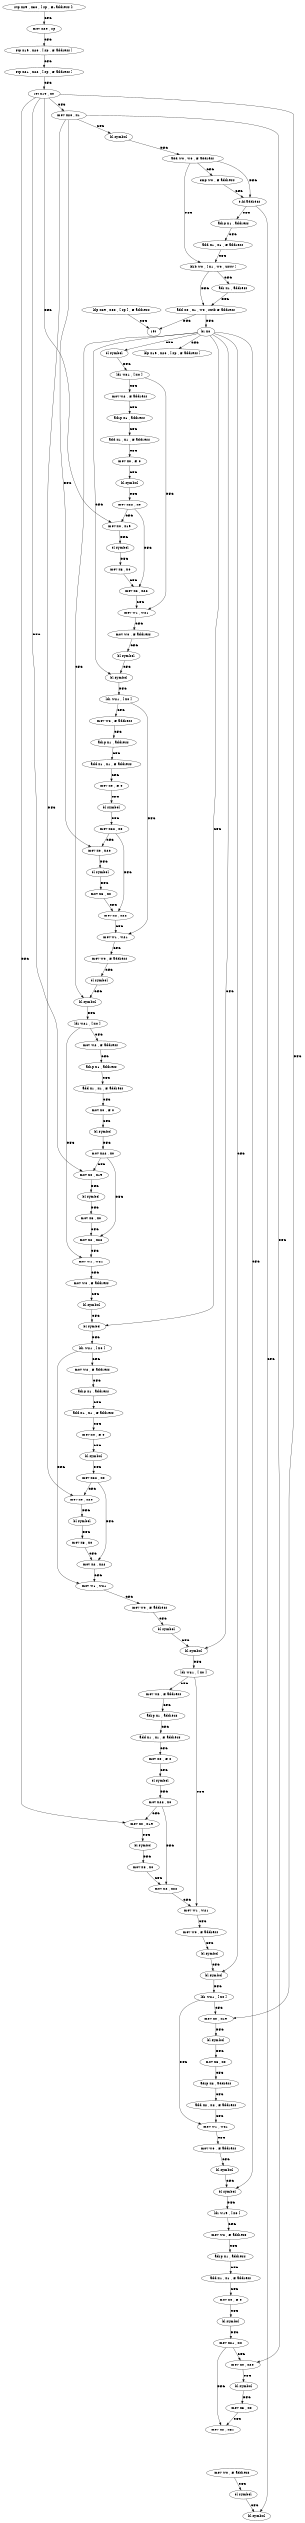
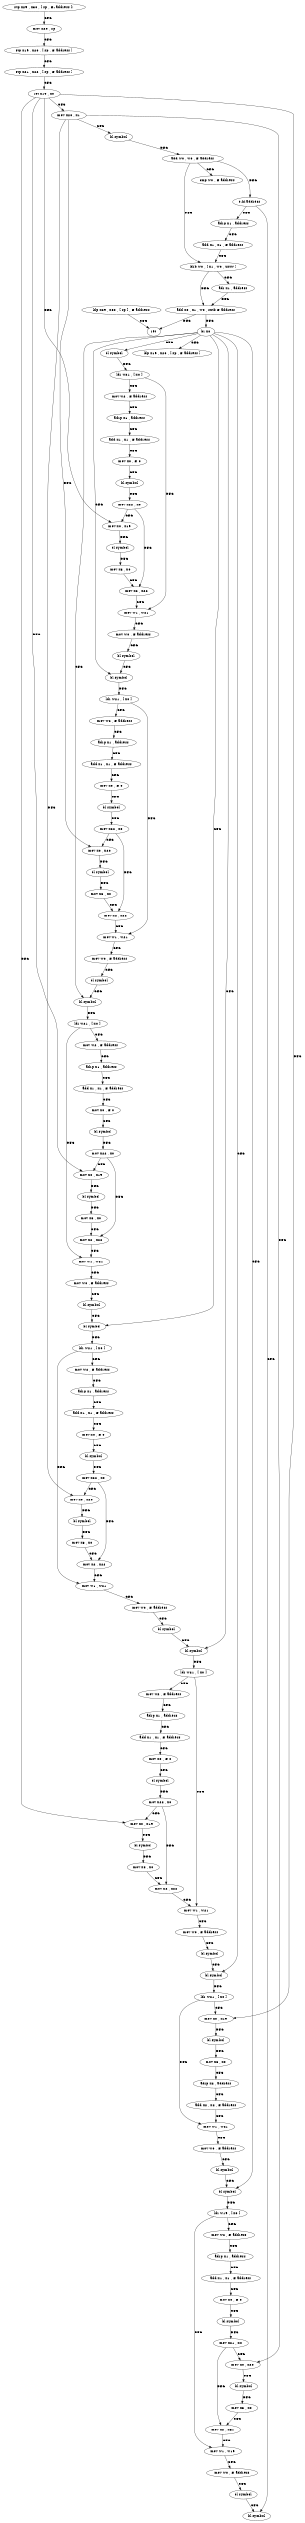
  digraph {
    n1 [label="stp x29 , x30 , [ sp , #- address ]!"]
    n2 [label="mov x29 , sp"]
    n3 [label="stp x19 , x20 , [ sp , # address ]"]
    n4 [label="stp x21 , x22 , [ sp , # address ]"]
    n5 [label="ret x19 , x0"]
    n6 [label="mov x20 , x1"]
    n7 [label="mov x0 , x19"]
    n8 [label="mov x0 , x19"]
    n9 [label="mov x0 , x19"]
    n10 [label="mov x0 , x19"]
    n11 [label="bl symbol"]
    n12 [label="mov x0 , x20"]
    n13 [label="mov x0 , x20"]
    n14 [label="mov x0 , x20"]
    n15 [label="bl symbol"]
    n16 [label="bl symbol"]
    n17 [label="bl symbol"]
    n18 [label="bl symbol"]
    n19 [label="add w0 , w0 , # address"]
    n20 [label="bl symbol"]
    n21 [label="bl symbol"]
    n22 [label="bl symbol"]
    n23 [label="cmp w0 , # address"]
    n24 [label="b.hi address"]
    n25 [label="ldrb w0 , [ x1 , w0 , uxtw ]"]
    n26 [label="bl symbol"]
    n27 [label="adrp x1 , address"]
    n28 [label="adr x1 , address"]
    n29 [label="add x0 , x1 , w0 , sxtb # address"]
    n30 [label="add x1 , x1 , # address"]
    n31 [label="br x0"]
    n32 [label=ret]
    n33 [label="bl symbol"]
    n34 [label="bl symbol"]
    n35 [label="bl symbol"]
    n36 [label="bl symbol"]
    n37 [label="bl symbol"]
    n38 [label="bl symbol"]
    n39 [label="bl symbol"]
    n40 [label="ldp x19 , x20 , [ sp , # address ]"]
    n41 [label="ldr w21 , [ x0 ]"]
    n42 [label="ldr w21 , [ x0 ]"]
    n43 [label="ldr w21 , [ x0 ]"]
    n44 [label="ldr w21 , [ x0 ]"]
    n45 [label="ldr w21 , [ x0 ]"]
    n46 [label="ldr w21 , [ x0 ]"]
    n47 [label="ldr w19 , [ x0 ]"]
    n48 [label="mov w2 , # address"]
    n49 [label="mov w1 , w21"]
    n50 [label="mov w2 , # address"]
    n51 [label="mov w1 , w21"]
    n52 [label="mov w2 , # address"]
    n53 [label="mov w1 , w21"]
    n54 [label="mov w2 , # address"]
    n55 [label="mov w1 , w21"]
    n56 [label="mov w2 , # address"]
    n57 [label="mov w1 , w21"]
    n58 [label="mov w1 , w21"]
    n59 [label="mov w2 , # address"]
+   n60 [label="mov w1 , w19"]
    n61 [label="adrp x1 , address"]
    n62 [label="mov w0 , # address"]
    n63 [label="add x1 , x1 , # address"]
    n64 [label="mov x0 , # 0"]
    n65 [label="bl symbol"]
    n66 [label="mov x22 , x0"]
    n67 [label="mov x2 , x22"]
    n68 [label="mov x3 , x0"]
    n69 [label="bl symbol"]
    n70 [label="adrp x1 , address"]
    n71 [label="mov w0 , # address"]
    n72 [label="add x1 , x1 , # address"]
    n73 [label="mov x0 , # 0"]
    n74 [label="bl symbol"]
    n75 [label="mov x22 , x0"]
    n76 [label="mov x2 , x22"]
    n77 [label="mov x3 , x0"]
    n78 [label="bl symbol"]
    n79 [label="adrp x1 , address"]
    n80 [label="mov w0 , # address"]
    n81 [label="add x1 , x1 , # address"]
    n82 [label="mov x0 , # 0"]
    n83 [label="bl symbol"]
    n84 [label="mov x22 , x0"]
    n85 [label="mov x2 , x22"]
    n86 [label="mov x3 , x0"]
    n87 [label="bl symbol"]
    n88 [label="adrp x1 , address"]
    n89 [label="mov w0 , # address"]
    n90 [label="add x1 , x1 , # address"]
    n91 [label="mov x0 , # 0"]
    n92 [label="bl symbol"]
    n93 [label="mov x22 , x0"]
    n94 [label="mov x2 , x22"]
    n95 [label="mov x3 , x0"]
    n96 [label="bl symbol"]
    n97 [label="adrp x1 , address"]
    n98 [label="mov w0 , # address"]
    n99 [label="add x1 , x1 , # address"]
    n100 [label="mov x0 , # 0"]
    n101 [label="bl symbol"]
    n102 [label="mov x22 , x0"]
    n103 [label="mov x2 , x22"]
    n104 [label="mov x3 , x0"]
    n105 [label="bl symbol"]
    n106 [label="mov w0 , # address"]
    n107 [label="mov x3 , x0"]
    n108 [label="adrp x2 , address"]
    n109 [label="add x2 , x2 , # address"]
    n110 [label="bl symbol"]
    n111 [label="adrp x1 , address"]
    n112 [label="mov w0 , # address"]
    n113 [label="add x1 , x1 , # address"]
    n114 [label="mov x0 , # 0"]
    n115 [label="bl symbol"]
    n116 [label="mov x21 , x0"]
    n117 [label="mov x2 , x61"]
    n118 [label="mov x3 , x0"]
    n119 [label="bl symbol"]
    n120 [label="ldp x29 , x30 , [ sp ] , # address"]
    n1 -> n2 [label=CFG]
    n2 -> n3 [label=CFG]
    n3 -> n4 [label=CFG]
    n4 -> n5 [label=CFG]
    n5 -> n6 [label=CFG]
    n5 -> n7 [label=DFG]
    n5 -> n8 [label=DFG]
    n5 -> n9 [label=DFG]
    n5 -> n10 [label=DFG]
    n6 -> n11 [label=CFG]
    n6 -> n12 [label=DFG]
    n6 -> n13 [label=DFG]
    n6 -> n14 [label=DFG]
    n7 -> n15 [label=DFG]
    n8 -> n16 [label=DFG]
    n9 -> n17 [label=DFG]
    n10 -> n18 [label=DFG]
    n11 -> n19 [label=DFG]
    n12 -> n20 [label=DFG]
    n13 -> n21 [label=DFG]
    n14 -> n22 [label=DFG]
    n15 -> n68 [label=DFG]
    n16 -> n86 [label=DFG]
    n17 -> n104 [label=DFG]
    n18 -> n107 [label=DFG]
    n19 -> n23 [label=CFG]
    n19 -> n24 [label=DFG]
    n19 -> n25 [label=DFG]
    n20 -> n77 [label=DFG]
    n21 -> n95 [label=DFG]
    n22 -> n118 [label=DFG]
-   n23 -> n24 [label=CFG]
    n24 -> n26 [label=CFG]
    n24 -> n27 [label=CFG]
    n25 -> n28 [label=CFG]
    n25 -> n29 [label=DFG]
    n27 -> n30 [label=CFG]
    n28 -> n29 [label=DFG]
    n29 -> n31 [label=DFG]
    n29 -> n32 [label=DFG]
    n30 -> n25 [label=CFG]
    n31 -> n33 [label=CFG]
    n31 -> n34 [label=CFG]
    n31 -> n35 [label=CFG]
    n31 -> n36 [label=CFG]
    n31 -> n37 [label=CFG]
    n31 -> n38 [label=CFG]
    n31 -> n39 [label=CFG]
    n31 -> n40 [label=CFG]
    n33 -> n41 [label=DFG]
    n34 -> n42 [label=DFG]
    n35 -> n43 [label=DFG]
    n36 -> n44 [label=DFG]
    n37 -> n45 [label=DFG]
    n38 -> n46 [label=DFG]
    n39 -> n47 [label=DFG]
    n41 -> n48 [label=CFG]
    n41 -> n49 [label=DFG]
    n42 -> n50 [label=CFG]
    n42 -> n51 [label=DFG]
    n43 -> n52 [label=CFG]
    n43 -> n53 [label=DFG]
    n44 -> n54 [label=CFG]
    n44 -> n55 [label=DFG]
    n45 -> n56 [label=CFG]
    n45 -> n57 [label=DFG]
    n46 -> n10 [label=CFG]
    n46 -> n58 [label=DFG]
    n47 -> n59 [label=CFG]
+   n47 -> n60 [label=DFG]
    n48 -> n61 [label=CFG]
    n49 -> n62 [label=CFG]
    n50 -> n70 [label=CFG]
    n51 -> n71 [label=CFG]
    n52 -> n79 [label=CFG]
    n53 -> n80 [label=CFG]
    n54 -> n88 [label=CFG]
    n55 -> n89 [label=CFG]
    n56 -> n97 [label=CFG]
    n57 -> n98 [label=CFG]
    n58 -> n106 [label=CFG]
    n59 -> n111 [label=CFG]
+   n60 -> n112 [label=CFG]
    n61 -> n63 [label=CFG]
    n62 -> n69 [label=CFG]
    n63 -> n64 [label=CFG]
    n64 -> n65 [label=CFG]
    n65 -> n66 [label=DFG]
    n66 -> n7 [label=CFG]
    n66 -> n67 [label=DFG]
    n67 -> n49 [label=CFG]
    n68 -> n67 [label=CFG]
    n69 -> n34 [label=CFG]
    n70 -> n72 [label=CFG]
    n71 -> n78 [label=CFG]
    n72 -> n73 [label=CFG]
    n73 -> n74 [label=CFG]
    n74 -> n75 [label=DFG]
    n75 -> n12 [label=CFG]
    n75 -> n76 [label=DFG]
    n76 -> n51 [label=CFG]
    n77 -> n76 [label=CFG]
    n78 -> n35 [label=CFG]
    n79 -> n81 [label=CFG]
    n80 -> n87 [label=CFG]
    n81 -> n82 [label=CFG]
    n82 -> n83 [label=CFG]
    n83 -> n84 [label=DFG]
    n84 -> n8 [label=CFG]
    n84 -> n85 [label=DFG]
    n85 -> n53 [label=CFG]
    n86 -> n85 [label=CFG]
    n87 -> n36 [label=CFG]
    n88 -> n90 [label=CFG]
    n89 -> n96 [label=CFG]
    n90 -> n91 [label=CFG]
    n91 -> n92 [label=CFG]
    n92 -> n93 [label=DFG]
    n93 -> n13 [label=CFG]
    n93 -> n94 [label=DFG]
    n94 -> n55 [label=CFG]
    n95 -> n94 [label=CFG]
    n96 -> n37 [label=CFG]
    n97 -> n99 [label=CFG]
    n98 -> n105 [label=CFG]
    n99 -> n100 [label=CFG]
    n100 -> n101 [label=CFG]
    n101 -> n102 [label=DFG]
    n102 -> n9 [label=CFG]
    n102 -> n103 [label=DFG]
    n103 -> n57 [label=CFG]
    n104 -> n103 [label=CFG]
    n105 -> n38 [label=CFG]
    n106 -> n110 [label=CFG]
    n107 -> n108 [label=CFG]
    n108 -> n109 [label=CFG]
    n109 -> n58 [label=CFG]
    n110 -> n39 [label=CFG]
    n111 -> n113 [label=CFG]
    n112 -> n119 [label=CFG]
    n113 -> n114 [label=CFG]
    n114 -> n115 [label=CFG]
    n115 -> n116 [label=DFG]
    n116 -> n14 [label=CFG]
    n116 -> n117 [label=DFG]
+   n117 -> n60 [label=CFG]
    n118 -> n117 [label=CFG]
    n119 -> n26 [label=CFG]
    n120 -> n32 [label=CFG]
  }
